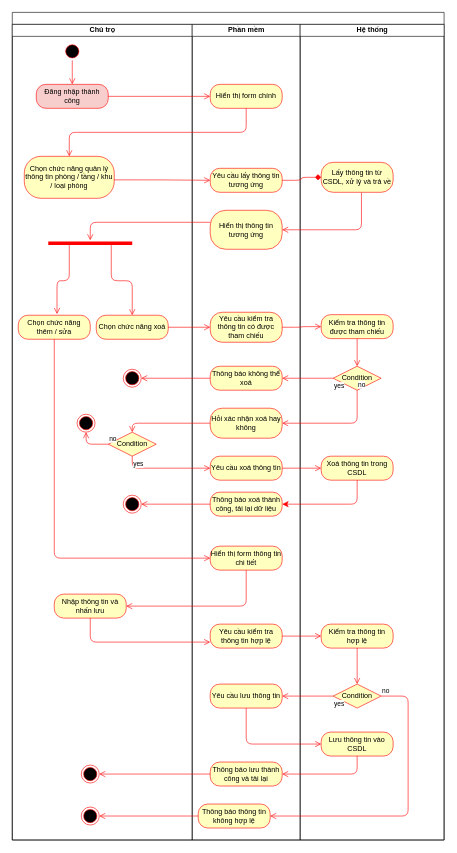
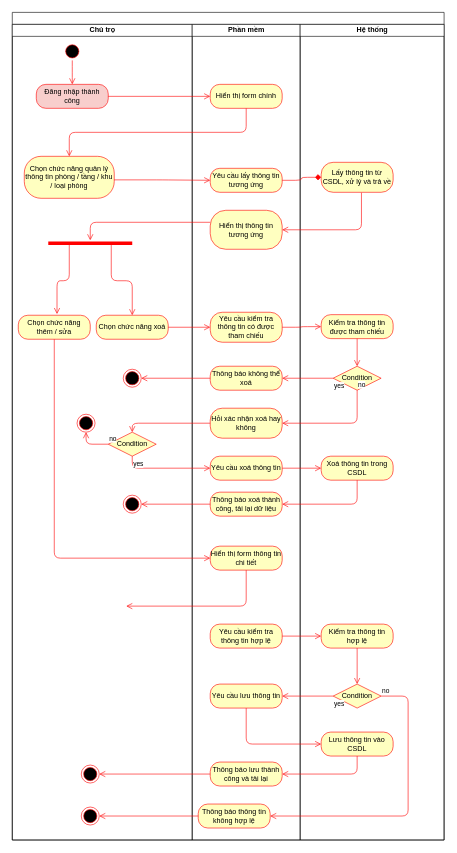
  <mxCell id="0" />
  <mxCell id="1" parent="0" />
  <mxCell id="2" value="" style="swimlane;html=1;childLayout=stackLayout;resizeParent=1;resizeParentMax=0;startSize=20;" vertex="1" parent="1"><mxGeometry x="20" y="20" width="720" height="1380" as="geometry" /></mxCell>
  <mxCell id="3" value="Chủ trọ" style="swimlane;html=1;startSize=20;" vertex="1" parent="2"><mxGeometry y="20" width="300" height="1360" as="geometry" /></mxCell>
  <mxCell id="4" value="" style="ellipse;html=1;shape=startState;fillColor=#000000;strokeColor=#ff0000;" vertex="1" parent="3"><mxGeometry x="85" y="30" width="30" height="30" as="geometry" /></mxCell>
  <mxCell id="5" value="" style="edgeStyle=orthogonalEdgeStyle;html=1;verticalAlign=bottom;endArrow=open;endSize=8;strokeColor=#ff0000;" edge="1" source="4" parent="3"><mxGeometry relative="1" as="geometry"><mxPoint x="100" y="100" as="targetPoint" /></mxGeometry></mxCell>
  <mxCell id="6" value="Đăng nhập thành công" style="rounded=1;whiteSpace=wrap;html=1;arcSize=40;fontColor=#000000;fillColor=#f8cecc;strokeColor=#ff0000;" vertex="1" parent="3"><mxGeometry x="40" y="100" width="120" height="40" as="geometry" /></mxCell>
  <mxCell id="7" value="Chọn chức năng quản lý thông tin phòng / tầng / khu / loại phòng" style="rounded=1;whiteSpace=wrap;html=1;arcSize=40;fontColor=#000000;fillColor=#ffffc0;strokeColor=#ff0000;" vertex="1" parent="3"><mxGeometry x="20" y="220" width="150" height="70" as="geometry" /></mxCell>
  <mxCell id="8" value="" style="shape=line;html=1;strokeWidth=6;strokeColor=#ff0000;" vertex="1" parent="3"><mxGeometry x="60" y="360" width="140" height="10" as="geometry" /></mxCell>
  <mxCell id="9" value="" style="edgeStyle=orthogonalEdgeStyle;html=1;verticalAlign=bottom;endArrow=open;endSize=8;strokeColor=#ff0000;exitX=0.25;exitY=0.5;exitDx=0;exitDy=0;exitPerimeter=0;entryX=0.538;entryY=-0.05;entryDx=0;entryDy=0;entryPerimeter=0;" edge="1" source="8" parent="3" target="10"><mxGeometry relative="1" as="geometry"><mxPoint x="30" y="480" as="targetPoint" /><mxPoint x="70" y="370" as="sourcePoint" /></mxGeometry></mxCell>
  <mxCell id="10" value="Chọn chức năng thêm / sửa" style="rounded=1;whiteSpace=wrap;html=1;arcSize=40;fontColor=#000000;fillColor=#ffffc0;strokeColor=#ff0000;" vertex="1" parent="3"><mxGeometry x="10" y="485" width="120" height="40" as="geometry" /></mxCell>
  <mxCell id="11" value="Chọn chức năng xoá" style="rounded=1;whiteSpace=wrap;html=1;arcSize=40;fontColor=#000000;fillColor=#ffffc0;strokeColor=#ff0000;" vertex="1" parent="3"><mxGeometry x="140" y="485" width="120" height="40" as="geometry" /></mxCell>
  <mxCell id="12" value="" style="edgeStyle=orthogonalEdgeStyle;html=1;verticalAlign=bottom;endArrow=open;endSize=8;strokeColor=#ff0000;exitX=0.75;exitY=0.5;exitDx=0;exitDy=0;exitPerimeter=0;entryX=0.5;entryY=0;entryDx=0;entryDy=0;" edge="1" parent="3" source="8" target="11"><mxGeometry relative="1" as="geometry"><mxPoint x="40" y="490.0" as="targetPoint" /><mxPoint x="69.667" y="374.833" as="sourcePoint" /></mxGeometry></mxCell>
  <mxCell id="13" value="" style="ellipse;html=1;shape=endState;fillColor=#000000;strokeColor=#ff0000;" vertex="1" parent="3"><mxGeometry x="185" y="575" width="30" height="30" as="geometry" /></mxCell>
  <mxCell id="14" value="Condition" style="rhombus;whiteSpace=wrap;html=1;fillColor=#ffffc0;strokeColor=#ff0000;" vertex="1" parent="3"><mxGeometry x="160" y="680" width="80" height="40" as="geometry" /></mxCell>
  <mxCell id="15" value="no" style="edgeStyle=orthogonalEdgeStyle;html=1;align=left;verticalAlign=bottom;endArrow=open;endSize=8;strokeColor=#ff0000;exitX=0;exitY=0.5;exitDx=0;exitDy=0;entryX=0.5;entryY=1;entryDx=0;entryDy=0;" edge="1" source="14" parent="3" target="20"><mxGeometry x="-1" relative="1" as="geometry"><mxPoint x="103" y="700" as="targetPoint" /><Array as="points"><mxPoint x="123" y="700" /></Array></mxGeometry></mxCell>
  <mxCell id="16" value="" style="ellipse;html=1;shape=endState;fillColor=#000000;strokeColor=#ff0000;" vertex="1" parent="3"><mxGeometry x="185" y="785" width="30" height="30" as="geometry" /></mxCell>
- <mxCell id="17" value="Nhập thông tin và nhấn lưu" style="rounded=1;whiteSpace=wrap;html=1;arcSize=40;fontColor=#000000;fillColor=#ffffc0;strokeColor=#ff0000;" vertex="1" parent="3"><mxGeometry x="70" y="950" width="120" height="40" as="geometry" /></mxCell>
  <mxCell id="18" value="" style="ellipse;html=1;shape=endState;fillColor=#000000;strokeColor=#ff0000;" vertex="1" parent="3"><mxGeometry x="115" y="1235" width="30" height="30" as="geometry" /></mxCell>
  <mxCell id="19" value="" style="ellipse;html=1;shape=endState;fillColor=#000000;strokeColor=#ff0000;" vertex="1" parent="3"><mxGeometry x="115" y="1305" width="30" height="30" as="geometry" /></mxCell>
  <mxCell id="20" value="" style="ellipse;html=1;shape=endState;fillColor=#000000;strokeColor=#ff0000;" vertex="1" parent="3"><mxGeometry x="108" y="650" width="30" height="30" as="geometry" /></mxCell>
  <mxCell id="21" value="Phần mềm" style="swimlane;html=1;startSize=20;" vertex="1" parent="2"><mxGeometry x="300" y="20" width="180" height="1360" as="geometry" /></mxCell>
  <mxCell id="22" value="Hiển thị form chính" style="rounded=1;whiteSpace=wrap;html=1;arcSize=40;fontColor=#000000;fillColor=#ffffc0;strokeColor=#ff0000;" vertex="1" parent="21"><mxGeometry x="30" y="100" width="120" height="40" as="geometry" /></mxCell>
  <mxCell id="23" value="Yêu cầu lấy thông tin tương ứng" style="rounded=1;whiteSpace=wrap;html=1;arcSize=40;fontColor=#000000;fillColor=#ffffc0;strokeColor=#ff0000;" vertex="1" parent="21"><mxGeometry x="30" y="240" width="120" height="40" as="geometry" /></mxCell>
  <mxCell id="24" value="Hiển thị thông tin tương ứng" style="rounded=1;whiteSpace=wrap;html=1;arcSize=40;fontColor=#000000;fillColor=#ffffc0;strokeColor=#ff0000;" vertex="1" parent="21"><mxGeometry x="30" y="310" width="120" height="65" as="geometry" /></mxCell>
  <mxCell id="25" value="Yêu cầu kiểm tra thông tin có được tham chiếu" style="rounded=1;whiteSpace=wrap;html=1;arcSize=40;fontColor=#000000;fillColor=#ffffc0;strokeColor=#ff0000;" vertex="1" parent="21"><mxGeometry x="30" y="480" width="120" height="50" as="geometry" /></mxCell>
  <mxCell id="26" value="Thông báo không thể xoá" style="rounded=1;whiteSpace=wrap;html=1;arcSize=40;fontColor=#000000;fillColor=#ffffc0;strokeColor=#ff0000;" vertex="1" parent="21"><mxGeometry x="30" y="570" width="120" height="40" as="geometry" /></mxCell>
  <mxCell id="27" value="Hỏi xác nhận xoá hay không" style="rounded=1;whiteSpace=wrap;html=1;arcSize=40;fontColor=#000000;fillColor=#ffffc0;strokeColor=#ff0000;" vertex="1" parent="21"><mxGeometry x="30" y="640" width="120" height="50" as="geometry" /></mxCell>
  <mxCell id="28" value="Yêu cầu xoá thông tin" style="rounded=1;whiteSpace=wrap;html=1;arcSize=40;fontColor=#000000;fillColor=#ffffc0;strokeColor=#ff0000;" vertex="1" parent="21"><mxGeometry x="30" y="720" width="120" height="40" as="geometry" /></mxCell>
  <mxCell id="29" value="Thông báo xoá thành công, tải lại dữ liệu" style="rounded=1;whiteSpace=wrap;html=1;arcSize=40;fontColor=#000000;fillColor=#ffffc0;strokeColor=#ff0000;" vertex="1" parent="21"><mxGeometry x="30" y="780" width="120" height="40" as="geometry" /></mxCell>
  <mxCell id="30" value="Hiển thị form thông tin chi tiết" style="rounded=1;whiteSpace=wrap;html=1;arcSize=40;fontColor=#000000;fillColor=#ffffc0;strokeColor=#ff0000;" vertex="1" parent="21"><mxGeometry x="30" y="870" width="120" height="40" as="geometry" /></mxCell>
  <mxCell id="31" value="Yêu cầu kiểm tra thông tin hợp lệ" style="rounded=1;whiteSpace=wrap;html=1;arcSize=40;fontColor=#000000;fillColor=#ffffc0;strokeColor=#ff0000;" vertex="1" parent="21"><mxGeometry x="30" y="1000" width="120" height="40" as="geometry" /></mxCell>
  <mxCell id="32" value="Yêu cầu lưu thông tin" style="rounded=1;whiteSpace=wrap;html=1;arcSize=40;fontColor=#000000;fillColor=#ffffc0;strokeColor=#ff0000;" vertex="1" parent="21"><mxGeometry x="30" y="1100" width="120" height="40" as="geometry" /></mxCell>
  <mxCell id="33" value="Thông báo lưu thành công và tải lại" style="rounded=1;whiteSpace=wrap;html=1;arcSize=40;fontColor=#000000;fillColor=#ffffc0;strokeColor=#ff0000;" vertex="1" parent="21"><mxGeometry x="30" y="1230" width="120" height="40" as="geometry" /></mxCell>
  <mxCell id="34" value="Thông báo thông tin không hợp lệ" style="rounded=1;whiteSpace=wrap;html=1;arcSize=40;fontColor=#000000;fillColor=#ffffc0;strokeColor=#ff0000;" vertex="1" parent="21"><mxGeometry x="10" y="1300" width="120" height="40" as="geometry" /></mxCell>
  <mxCell id="35" value="Hệ thống" style="swimlane;html=1;startSize=20;" vertex="1" parent="2"><mxGeometry x="480" y="20" width="240" height="1360" as="geometry" /></mxCell>
  <mxCell id="36" value="Lấy thông tin từ CSDL, xử lý và trả về" style="rounded=1;whiteSpace=wrap;html=1;arcSize=40;fontColor=#000000;fillColor=#ffffc0;strokeColor=#ff0000;" vertex="1" parent="35"><mxGeometry x="35" y="230" width="120" height="50" as="geometry" /></mxCell>
  <mxCell id="37" value="Kiểm tra thông tin được tham chiếu" style="rounded=1;whiteSpace=wrap;html=1;arcSize=40;fontColor=#000000;fillColor=#ffffc0;strokeColor=#ff0000;" vertex="1" parent="35"><mxGeometry x="35" y="484" width="120" height="40" as="geometry" /></mxCell>
  <mxCell id="38" value="" style="edgeStyle=orthogonalEdgeStyle;html=1;verticalAlign=bottom;endArrow=open;endSize=8;strokeColor=#ff0000;entryX=0.5;entryY=0;entryDx=0;entryDy=0;" edge="1" source="37" parent="35" target="39"><mxGeometry relative="1" as="geometry"><mxPoint x="95" y="584" as="targetPoint" /></mxGeometry></mxCell>
  <mxCell id="39" value="Condition" style="rhombus;whiteSpace=wrap;html=1;fillColor=#ffffc0;strokeColor=#ff0000;" vertex="1" parent="35"><mxGeometry x="55" y="570" width="80" height="40" as="geometry" /></mxCell>
  <mxCell id="40" value="Xoá thông tin trong CSDL" style="rounded=1;whiteSpace=wrap;html=1;arcSize=40;fontColor=#000000;fillColor=#ffffc0;strokeColor=#ff0000;" vertex="1" parent="35"><mxGeometry x="35" y="720" width="120" height="40" as="geometry" /></mxCell>
  <mxCell id="41" value="Kiểm tra thông tin hợp lệ" style="rounded=1;whiteSpace=wrap;html=1;arcSize=40;fontColor=#000000;fillColor=#ffffc0;strokeColor=#ff0000;" vertex="1" parent="35"><mxGeometry x="35" y="1000" width="120" height="40" as="geometry" /></mxCell>
  <mxCell id="42" value="" style="edgeStyle=orthogonalEdgeStyle;html=1;verticalAlign=bottom;endArrow=open;endSize=8;strokeColor=#ff0000;entryX=0.5;entryY=0;entryDx=0;entryDy=0;" edge="1" source="41" parent="35" target="43"><mxGeometry relative="1" as="geometry"><mxPoint x="95" y="1100" as="targetPoint" /></mxGeometry></mxCell>
  <mxCell id="43" value="Condition" style="rhombus;whiteSpace=wrap;html=1;fillColor=#ffffc0;strokeColor=#ff0000;" vertex="1" parent="35"><mxGeometry x="55" y="1100" width="80" height="40" as="geometry" /></mxCell>
  <mxCell id="44" value="Lưu thông tin vào CSDL" style="rounded=1;whiteSpace=wrap;html=1;arcSize=40;fontColor=#000000;fillColor=#ffffc0;strokeColor=#ff0000;" vertex="1" parent="35"><mxGeometry x="35" y="1180" width="120" height="40" as="geometry" /></mxCell>
  <mxCell id="45" value="" style="edgeStyle=orthogonalEdgeStyle;html=1;verticalAlign=bottom;endArrow=open;endSize=8;strokeColor=#ff0000;exitX=1;exitY=0.5;exitDx=0;exitDy=0;entryX=0;entryY=0.5;entryDx=0;entryDy=0;" edge="1" source="6" parent="2" target="22"><mxGeometry relative="1" as="geometry"><mxPoint x="230" y="140" as="targetPoint" /></mxGeometry></mxCell>
  <mxCell id="46" value="" style="edgeStyle=orthogonalEdgeStyle;html=1;verticalAlign=bottom;endArrow=open;endSize=8;strokeColor=#ff0000;entryX=0.5;entryY=0;entryDx=0;entryDy=0;exitX=0.5;exitY=1;exitDx=0;exitDy=0;" edge="1" source="22" parent="2" target="7"><mxGeometry relative="1" as="geometry"><mxPoint x="290" y="220" as="targetPoint" /></mxGeometry></mxCell>
  <mxCell id="47" value="" style="edgeStyle=orthogonalEdgeStyle;html=1;verticalAlign=bottom;endArrow=open;endSize=8;strokeColor=#ff0000;entryX=0;entryY=0.5;entryDx=0;entryDy=0;exitX=1;exitY=0.561;exitDx=0;exitDy=0;exitPerimeter=0;" edge="1" source="7" parent="2" target="23"><mxGeometry relative="1" as="geometry"><mxPoint x="100" y="390" as="targetPoint" /></mxGeometry></mxCell>
  <mxCell id="48" value="" style="edgeStyle=orthogonalEdgeStyle;html=1;verticalAlign=bottom;endArrow=diamond;endSize=8;strokeColor=#ff0000;entryX=0;entryY=0.5;entryDx=0;entryDy=0;" edge="1" source="23" parent="2" target="36"><mxGeometry relative="1" as="geometry"><mxPoint x="415" y="280" as="targetPoint" /></mxGeometry></mxCell>
  <mxCell id="49" value="" style="edgeStyle=orthogonalEdgeStyle;html=1;verticalAlign=bottom;endArrow=open;endSize=8;strokeColor=#ff0000;entryX=1;entryY=0.5;entryDx=0;entryDy=0;exitX=0.56;exitY=1.013;exitDx=0;exitDy=0;exitPerimeter=0;" edge="1" source="36" parent="2" target="24"><mxGeometry relative="1" as="geometry"><mxPoint x="475" y="360" as="targetPoint" /></mxGeometry></mxCell>
  <mxCell id="50" value="" style="edgeStyle=orthogonalEdgeStyle;html=1;verticalAlign=bottom;endArrow=open;endSize=8;strokeColor=#ff0000;" edge="1" source="24" parent="2" target="8"><mxGeometry relative="1" as="geometry"><mxPoint x="100" y="350" as="targetPoint" /><Array as="points"><mxPoint x="130" y="350" /></Array></mxGeometry></mxCell>
  <mxCell id="51" value="" style="edgeStyle=orthogonalEdgeStyle;html=1;verticalAlign=bottom;endArrow=open;endSize=8;strokeColor=#ff0000;entryX=0;entryY=0.5;entryDx=0;entryDy=0;" edge="1" source="11" parent="2" target="25"><mxGeometry relative="1" as="geometry"><mxPoint x="225" y="590" as="targetPoint" /></mxGeometry></mxCell>
  <mxCell id="52" value="" style="edgeStyle=orthogonalEdgeStyle;html=1;verticalAlign=bottom;endArrow=open;endSize=8;strokeColor=#ff0000;entryX=0;entryY=0.5;entryDx=0;entryDy=0;" edge="1" source="25" parent="2" target="37"><mxGeometry relative="1" as="geometry"><mxPoint x="390" y="600" as="targetPoint" /></mxGeometry></mxCell>
  <mxCell id="53" value="yes" style="edgeStyle=orthogonalEdgeStyle;html=1;align=left;verticalAlign=top;endArrow=open;endSize=8;strokeColor=#ff0000;entryX=1;entryY=0.5;entryDx=0;entryDy=0;" edge="1" source="39" parent="2" target="26"><mxGeometry x="-1" relative="1" as="geometry"><mxPoint x="525" y="710" as="targetPoint" /></mxGeometry></mxCell>
  <mxCell id="54" value="" style="edgeStyle=orthogonalEdgeStyle;html=1;verticalAlign=bottom;endArrow=open;endSize=8;strokeColor=#ff0000;entryX=1;entryY=0.5;entryDx=0;entryDy=0;" edge="1" source="26" parent="2" target="13"><mxGeometry relative="1" as="geometry"><mxPoint x="390" y="710" as="targetPoint" /></mxGeometry></mxCell>
  <mxCell id="55" value="no" style="edgeStyle=orthogonalEdgeStyle;html=1;align=left;verticalAlign=bottom;endArrow=open;endSize=8;strokeColor=#ff0000;entryX=1;entryY=0.5;entryDx=0;entryDy=0;exitX=0.5;exitY=1;exitDx=0;exitDy=0;" edge="1" source="39" parent="2" target="27"><mxGeometry x="-1" relative="1" as="geometry"><mxPoint x="640" y="710" as="targetPoint" /></mxGeometry></mxCell>
  <mxCell id="56" value="" style="edgeStyle=orthogonalEdgeStyle;html=1;verticalAlign=bottom;endArrow=open;endSize=8;strokeColor=#ff0000;entryX=0.5;entryY=0;entryDx=0;entryDy=0;" edge="1" source="27" parent="2" target="14"><mxGeometry relative="1" as="geometry"><mxPoint x="390" y="760" as="targetPoint" /></mxGeometry></mxCell>
  <mxCell id="57" value="yes" style="edgeStyle=orthogonalEdgeStyle;html=1;align=left;verticalAlign=top;endArrow=open;endSize=8;strokeColor=#ff0000;entryX=0;entryY=0.5;entryDx=0;entryDy=0;exitX=0.5;exitY=1;exitDx=0;exitDy=0;" edge="1" source="14" parent="2" target="28"><mxGeometry x="-1" relative="1" as="geometry"><mxPoint x="200" y="800" as="targetPoint" /></mxGeometry></mxCell>
  <mxCell id="58" value="" style="edgeStyle=orthogonalEdgeStyle;html=1;verticalAlign=bottom;endArrow=open;endSize=8;strokeColor=#ff0000;entryX=0;entryY=0.5;entryDx=0;entryDy=0;" edge="1" source="28" parent="2" target="40"><mxGeometry relative="1" as="geometry"><mxPoint x="390" y="840" as="targetPoint" /></mxGeometry></mxCell>
- <mxCell id="59" value="" style="edgeStyle=orthogonalEdgeStyle;html=1;verticalAlign=bottom;endArrow=classic;endSize=8;strokeColor=#ff0000;entryX=1;entryY=0.5;entryDx=0;entryDy=0;exitX=0.5;exitY=1;exitDx=0;exitDy=0;" edge="1" source="40" parent="2" target="29"><mxGeometry relative="1" as="geometry"><mxPoint x="575" y="840" as="targetPoint" /></mxGeometry></mxCell>
+ <mxCell id="59" value="" style="edgeStyle=orthogonalEdgeStyle;html=1;verticalAlign=bottom;endArrow=open;endSize=8;strokeColor=#ff0000;entryX=1;entryY=0.5;entryDx=0;entryDy=0;exitX=0.5;exitY=1;exitDx=0;exitDy=0;" edge="1" source="40" parent="2" target="29"><mxGeometry relative="1" as="geometry"><mxPoint x="575" y="840" as="targetPoint" /></mxGeometry></mxCell>
  <mxCell id="60" value="" style="edgeStyle=orthogonalEdgeStyle;html=1;verticalAlign=bottom;endArrow=open;endSize=8;strokeColor=#ff0000;entryX=1;entryY=0.5;entryDx=0;entryDy=0;" edge="1" source="29" parent="2" target="16"><mxGeometry relative="1" as="geometry"><mxPoint x="220" y="820" as="targetPoint" /></mxGeometry></mxCell>
  <mxCell id="61" value="" style="edgeStyle=orthogonalEdgeStyle;html=1;verticalAlign=bottom;endArrow=open;endSize=8;strokeColor=#ff0000;entryX=0;entryY=0.5;entryDx=0;entryDy=0;exitX=0.5;exitY=1;exitDx=0;exitDy=0;" edge="1" source="10" parent="2" target="30"><mxGeometry relative="1" as="geometry"><mxPoint x="70" y="600" as="targetPoint" /></mxGeometry></mxCell>
  <mxCell id="62" value="" style="edgeStyle=orthogonalEdgeStyle;html=1;verticalAlign=bottom;endArrow=open;endSize=8;strokeColor=#ff0000;exitX=0.5;exitY=1;exitDx=0;exitDy=0;" edge="1" source="30" parent="2"><mxGeometry relative="1" as="geometry"><mxPoint x="190" y="990" as="targetPoint" /><Array as="points"><mxPoint x="390" y="990" /><mxPoint x="190" y="990" /></Array></mxGeometry></mxCell>
- <mxCell id="63" value="" style="edgeStyle=orthogonalEdgeStyle;html=1;verticalAlign=bottom;endArrow=open;endSize=8;strokeColor=#ff0000;entryX=0;entryY=0.75;entryDx=0;entryDy=0;exitX=0.5;exitY=1;exitDx=0;exitDy=0;" edge="1" source="17" parent="2" target="31"><mxGeometry relative="1" as="geometry"><mxPoint x="130" y="1070" as="targetPoint" /></mxGeometry></mxCell>
  <mxCell id="64" value="" style="edgeStyle=orthogonalEdgeStyle;html=1;verticalAlign=bottom;endArrow=open;endSize=8;strokeColor=#ff0000;entryX=0;entryY=0.5;entryDx=0;entryDy=0;" edge="1" source="31" parent="2" target="41"><mxGeometry relative="1" as="geometry"><mxPoint x="390" y="1110" as="targetPoint" /></mxGeometry></mxCell>
  <mxCell id="65" value="yes" style="edgeStyle=orthogonalEdgeStyle;html=1;align=left;verticalAlign=top;endArrow=open;endSize=8;strokeColor=#ff0000;entryX=1;entryY=0.5;entryDx=0;entryDy=0;" edge="1" source="43" parent="2" target="32"><mxGeometry x="-1" relative="1" as="geometry"><mxPoint x="575" y="1220" as="targetPoint" /></mxGeometry></mxCell>
  <mxCell id="66" value="" style="edgeStyle=orthogonalEdgeStyle;html=1;verticalAlign=bottom;endArrow=open;endSize=8;strokeColor=#ff0000;entryX=0;entryY=0.5;entryDx=0;entryDy=0;exitX=0.5;exitY=1;exitDx=0;exitDy=0;" edge="1" source="32" parent="2" target="44"><mxGeometry relative="1" as="geometry"><mxPoint x="390" y="1220" as="targetPoint" /></mxGeometry></mxCell>
  <mxCell id="67" value="" style="edgeStyle=orthogonalEdgeStyle;html=1;verticalAlign=bottom;endArrow=open;endSize=8;strokeColor=#ff0000;entryX=1;entryY=0.5;entryDx=0;entryDy=0;exitX=0.5;exitY=1;exitDx=0;exitDy=0;" edge="1" source="44" parent="2" target="33"><mxGeometry relative="1" as="geometry"><mxPoint x="570" y="1300" as="targetPoint" /></mxGeometry></mxCell>
  <mxCell id="68" value="" style="edgeStyle=orthogonalEdgeStyle;html=1;verticalAlign=bottom;endArrow=open;endSize=8;strokeColor=#ff0000;entryX=1;entryY=0.5;entryDx=0;entryDy=0;" edge="1" source="33" parent="2" target="18"><mxGeometry relative="1" as="geometry"><mxPoint x="390" y="1350" as="targetPoint" /></mxGeometry></mxCell>
  <mxCell id="69" value="no" style="edgeStyle=orthogonalEdgeStyle;html=1;align=left;verticalAlign=bottom;endArrow=open;endSize=8;strokeColor=#ff0000;entryX=1;entryY=0.5;entryDx=0;entryDy=0;exitX=1;exitY=0.5;exitDx=0;exitDy=0;" edge="1" source="43" parent="2" target="34"><mxGeometry x="-1" relative="1" as="geometry"><mxPoint x="715" y="1140" as="targetPoint" /><Array as="points"><mxPoint x="660" y="1140" /><mxPoint x="660" y="1340" /></Array></mxGeometry></mxCell>
  <mxCell id="70" value="" style="edgeStyle=orthogonalEdgeStyle;html=1;verticalAlign=bottom;endArrow=open;endSize=8;strokeColor=#ff0000;entryX=1;entryY=0.5;entryDx=0;entryDy=0;" edge="1" source="34" parent="2" target="19"><mxGeometry relative="1" as="geometry"><mxPoint x="390" y="1420" as="targetPoint" /></mxGeometry></mxCell>
  <mxCell id="71" style="edgeStyle=orthogonalEdgeStyle;rounded=0;orthogonalLoop=1;jettySize=auto;html=1;exitX=0;exitY=0.75;exitDx=0;exitDy=0;" edge="1" parent="1" source="40"><mxGeometry relative="1" as="geometry"><mxPoint x="534.793" y="790.103" as="targetPoint" /></mxGeometry></mxCell>
